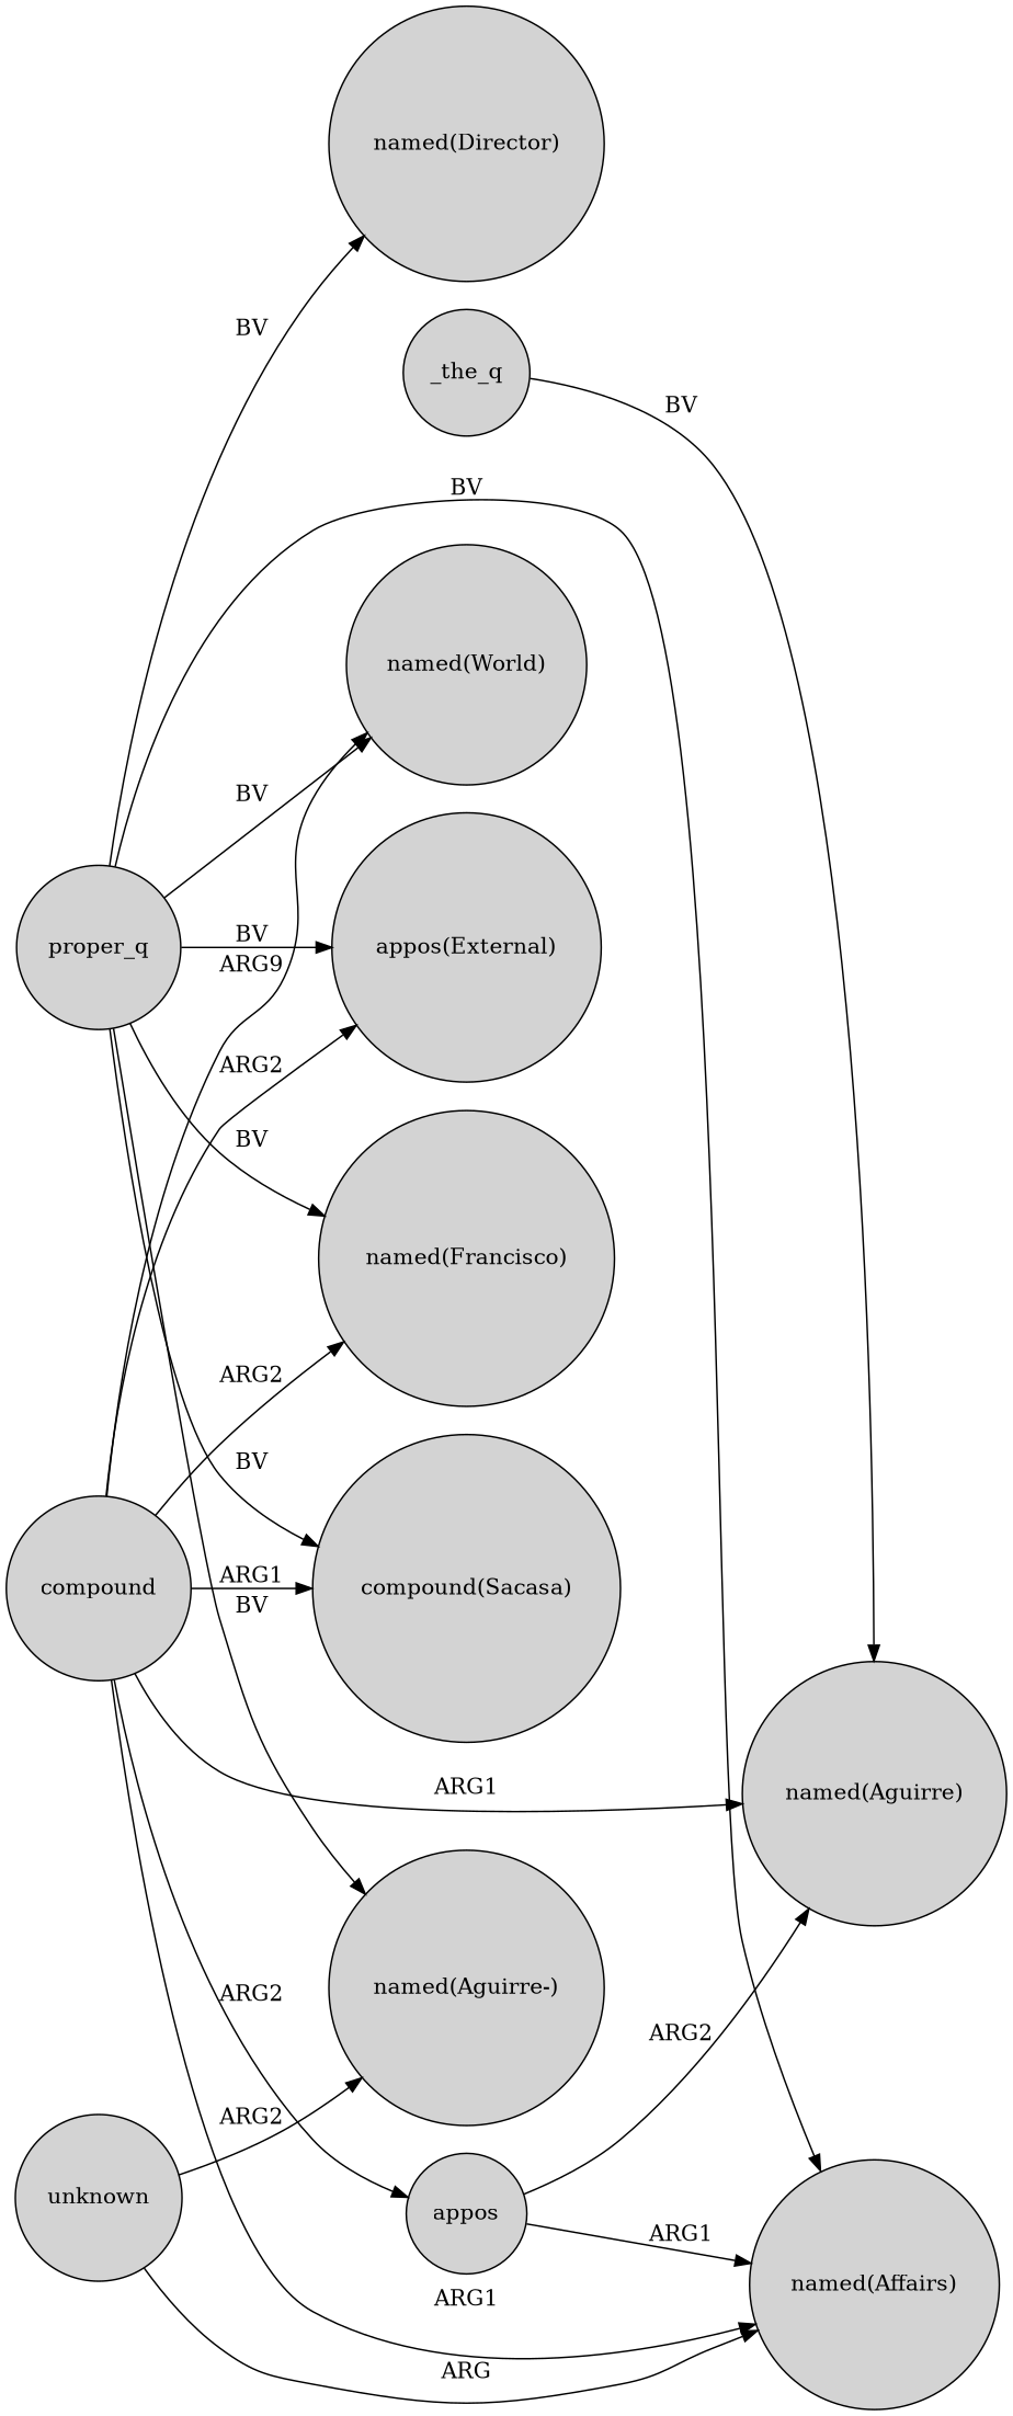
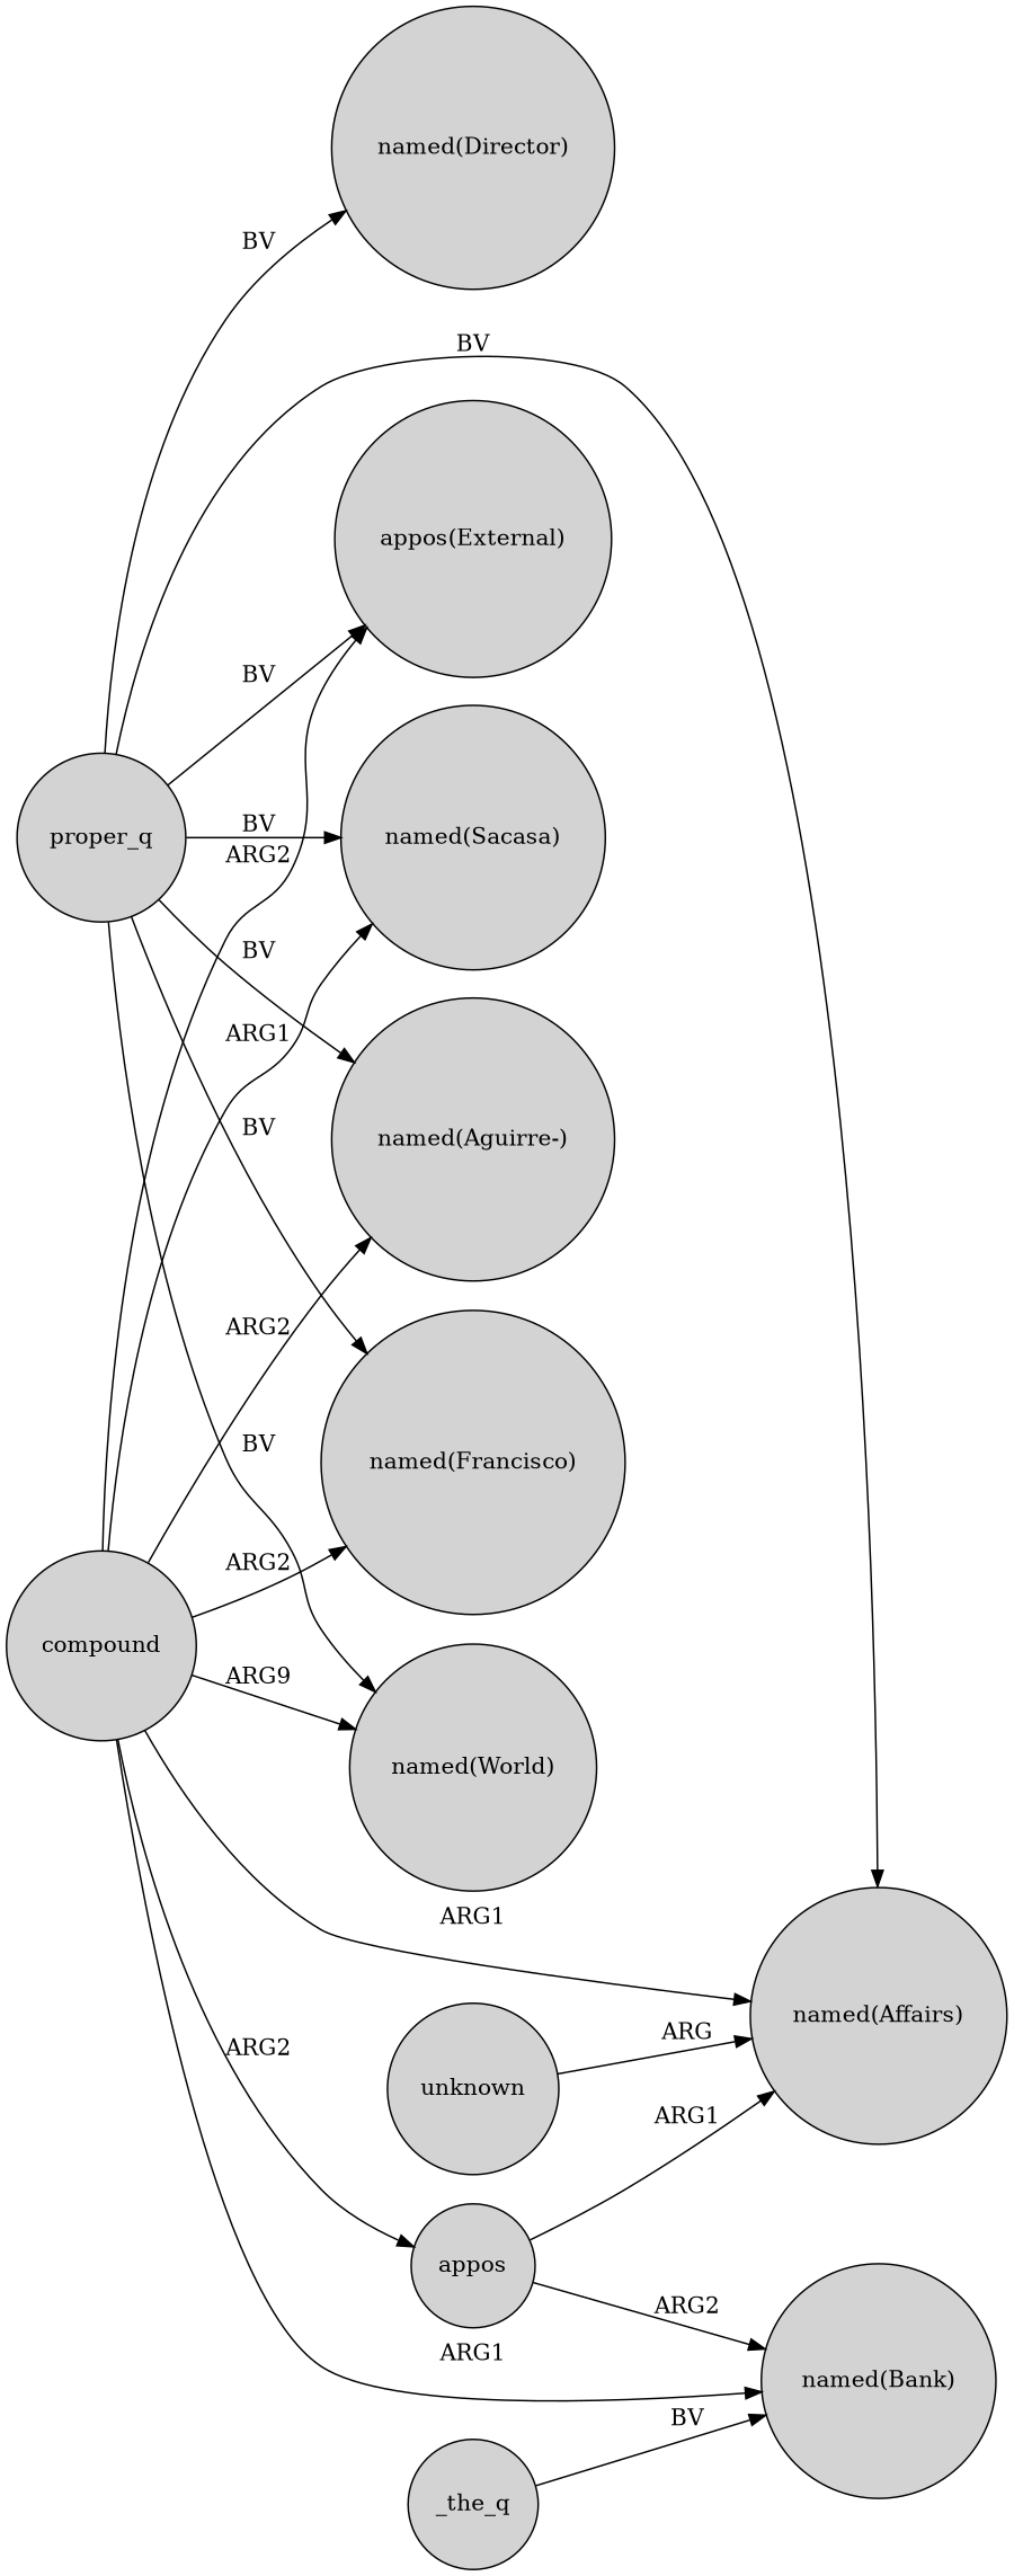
  digraph {
    rankdir=LR
    node [shape=circle style=filled]
    proper_q
    "named(Director)"
    "named(Francisco)"
    n4 [label="appos(External)"]
    "named(Affairs)"
-   "named(Sacasa)" [label="compound(Sacasa)"]
+   "named(Sacasa)"
    "named(Aguirre-)"
    "named(World)"
    compound
-   "named(Bank)" [label="named(Aguirre)"]
+   "named(Bank)"
    appos
    _the_q
    unknown
    proper_q -> "named(Director)" [label=BV]
    proper_q -> "named(Francisco)" [label=BV]
    proper_q -> n4 [label=BV]
    proper_q -> "named(Affairs)" [label=BV]
    proper_q -> "named(Sacasa)" [label=BV]
    proper_q -> "named(Aguirre-)" [label=BV]
    proper_q -> "named(World)" [label=BV]
    compound -> "named(Francisco)" [label=ARG2]
    compound -> n4 [label=ARG2]
    compound -> "named(Affairs)" [label=ARG1]
    compound -> "named(Sacasa)" [label=ARG1]
-   unknown -> "named(Aguirre-)" [label=ARG2]
+   compound -> "named(Aguirre-)" [label=ARG2]
    compound -> "named(World)" [label=ARG9]
    compound -> "named(Bank)" [label=ARG1]
    compound -> appos [label=ARG2]
    appos -> "named(Affairs)" [label=ARG1]
    appos -> "named(Bank)" [label=ARG2]
    _the_q -> "named(Bank)" [label=BV]
    unknown -> "named(Affairs)" [label=ARG]
  }
